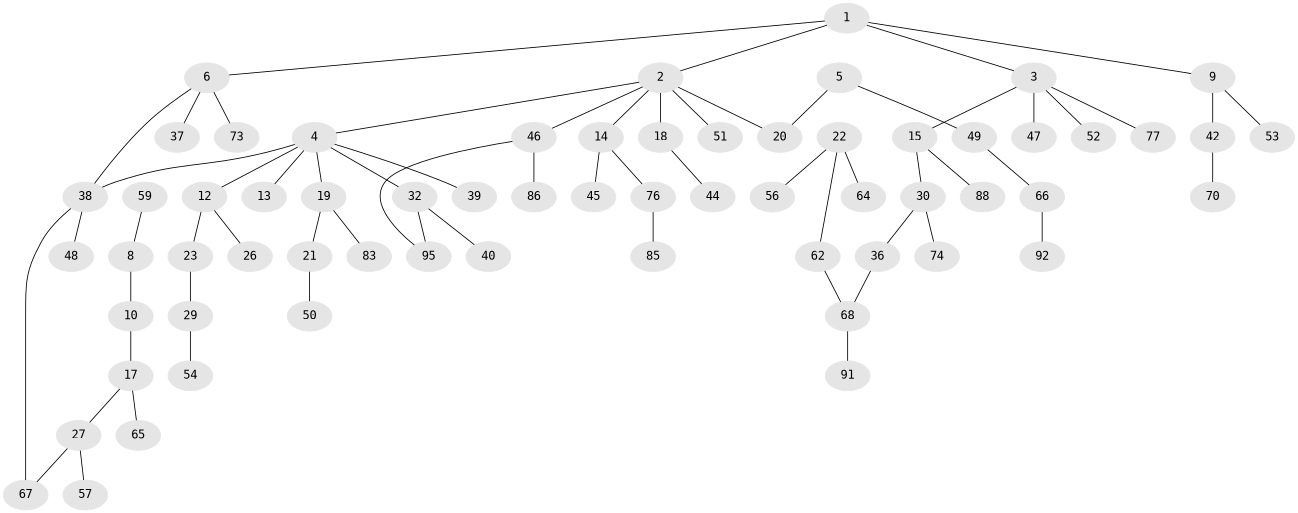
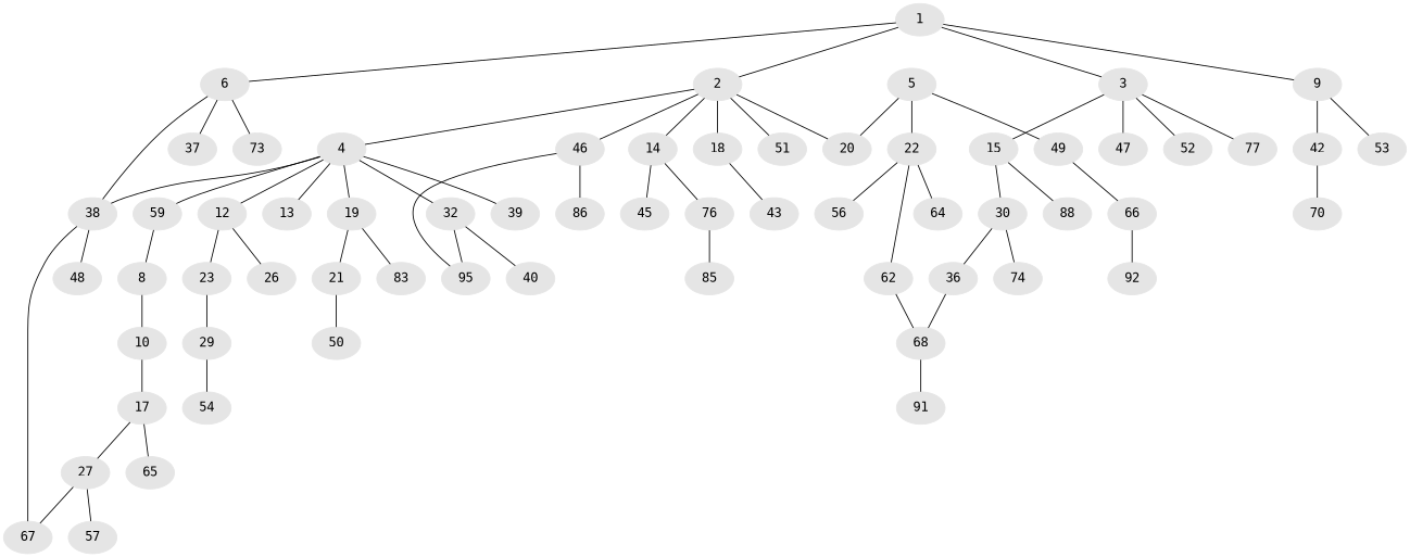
  graph {
    fontname="DejaVu Sans Mono"
    node [color=gray90 fontname="DejaVu Sans Mono" style=filled]
    edge [fontname="DejaVu Sans Mono"]
    1 [super="+25"]
    2 [super="+16"]
    3 [super="+89"]
    6 [super="+35"]
    9 [super="+11"]
    4 [super="+7"]
    14 [super="+34"]
    18
    20 [super="+69"]
    46 [super="+78"]
    51
    15
    47 [super="+95"]
    52 [super="+94"]
    77
    5 [super="+33"]
    22 [super="+24"]
    49
    38 [super="+58"]
    37
    73
    42
    53
    12 [super="+82"]
    13 [super="+41"]
    19 [super="+43"]
    32
    39
    59
    45
    76
-   44 [super="+87"]
+   44 [super="+87" label=43]
    n33 [label=95]
    86
    30 [super="+93"]
    88
    8 [super="+79"]
    10 [super="+71"]
    23 [super="+28"]
    26
    21 [super="+75"]
    83
    40
    67 [super="+72"]
    48
    56 [super="+81"]
    62
    64
    66 [super="+90"]
    17 [super="+63"]
    70
    27 [super="+31"]
    65
    29
    85
    36 [super="+60"]
    74
    57 [super="+61"]
    50
    68 [super="+80"]
    54 [super="+84"]
    91
    92
    1 -- 2
    1 -- 3
    1 -- 6
    1 -- 9
    2 -- 4
    2 -- 14
    2 -- 18
    2 -- 20
    2 -- 46
    2 -- 51
    3 -- 15
    3 -- 47
    3 -- 52
    3 -- 77
    6 -- 38
    6 -- 37
    6 -- 73
    9 -- 42
    9 -- 53
    4 -- 38
    4 -- 12
    4 -- 13
    4 -- 19
    4 -- 32
    4 -- 39
+   4 -- 59
    14 -- 45
    14 -- 76
    18 -- 44
    46 -- n33
    46 -- 86
    15 -- 30
    15 -- 88
    5 -- 20
+   5 -- 22
    5 -- 49
    22 -- 56
    22 -- 62
    22 -- 64
    49 -- 66
    38 -- 67
    38 -- 48
    42 -- 70
    12 -- 23
    12 -- 26
    19 -- 21
    19 -- 83
    32 -- n33
    32 -- 40
    59 -- 8
    76 -- 85
    30 -- 36
    30 -- 74
    8 -- 10
    10 -- 17
    23 -- 29
    21 -- 50
    62 -- 68
    66 -- 92
    17 -- 27
    17 -- 65
    27 -- 67
    27 -- 57
    29 -- 54
    36 -- 68
    68 -- 91
  }
